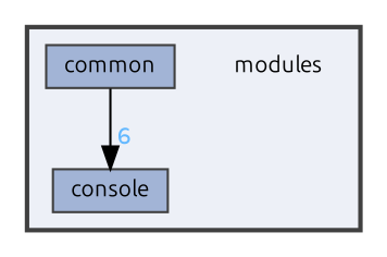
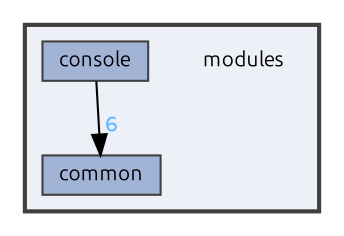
  digraph {
    compound=true
    fontname=Ubuntu
    node [fontname=Ubuntu fontsize=10 shape=box color=grey25 fillcolor="#a2b4d6" style=filled]
    n1 [height=0.2 label=modules shape=plaintext width=0.4 color="" fillcolor="" style=""]
    n2 [height=0.2 label=common width=0.4]
    n3 [height=0.2 label=console width=0.4]
    subgraph cluster_1 {
      bgcolor="#edf0f7"
      fontsize=10
      pencolor=grey25
      style="filled,bold"
      n1
      n2
      n3
    }
-   n2 -> n3 [color=black fontcolor=steelblue1 fontname=Ubuntu fontsize=10 headlabel=6 labeldistance=1.5 labelfontname=Helvetica labelfontsize=10 style=solid]
+   n3 -> n2 [color=black fontcolor=steelblue1 fontname=Ubuntu fontsize=10 headlabel=6 labeldistance=1.5 labelfontname=Helvetica labelfontsize=10 style=solid]
  }
